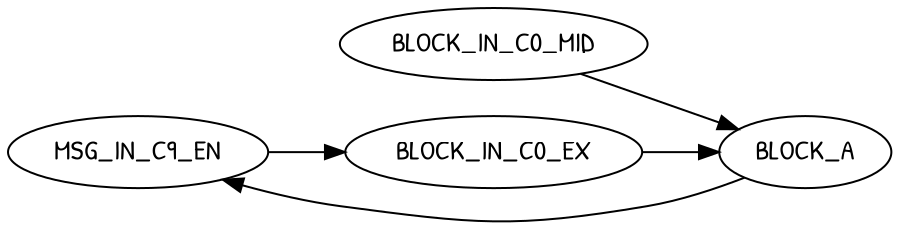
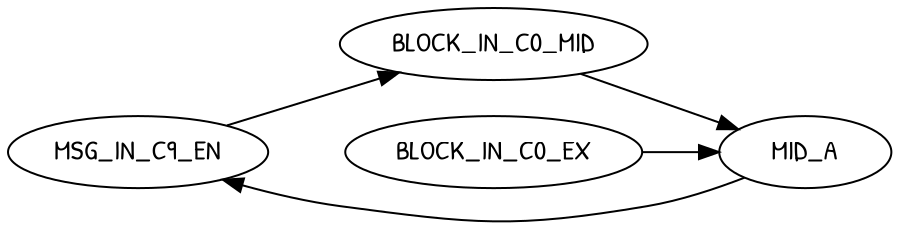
  digraph {
    fontname="Patrick Hand"
    rankdir=LR
    node [cpu=0 fontname="Patrick Hand" pattern=IN_C0 type=block tperiod=1000]
    edge [fontname="Patrick Hand" type=defdst]
    n1 [label=MSG_IN_C9_EN par="0x0000000000000000" patentry=true tef=0 toffs=10 type=tmsg tperiod=""]
    BLOCK_IN_C0_MID [tperiod=1000000000]
-   BLOCK_A [patentry=true patexit=true pattern=A qlo=1]
+   BLOCK_A [patentry=true patexit=true pattern=A qlo=1 label=MID_A]
    BLOCK_IN_C0_EX [patexit=true qlo=1]
-   n1 -> BLOCK_IN_C0_EX
+   n1 -> BLOCK_IN_C0_MID
    BLOCK_IN_C0_MID -> BLOCK_A
    BLOCK_A -> n1
    BLOCK_IN_C0_EX -> BLOCK_A
  }
